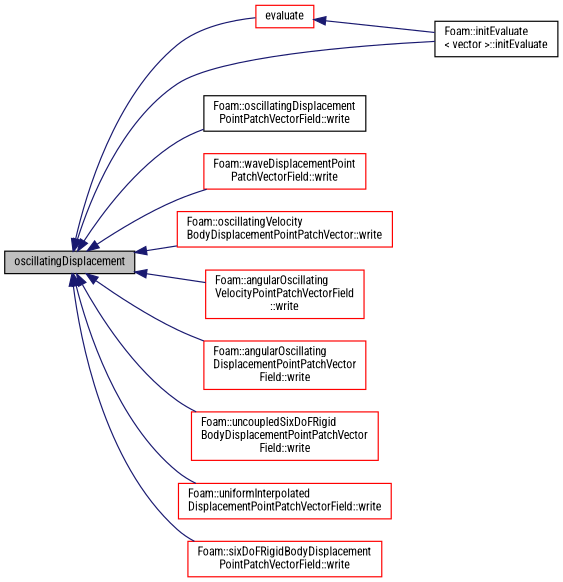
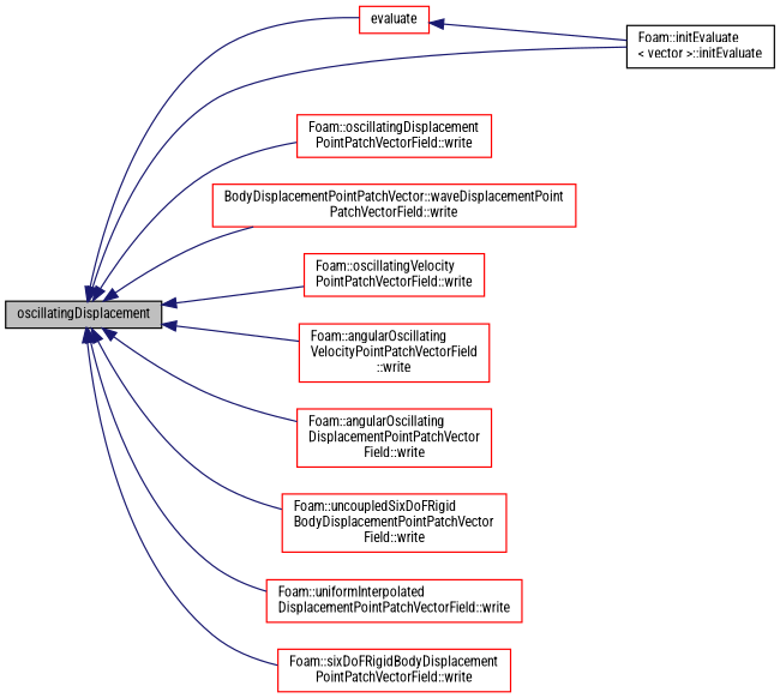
  digraph {
    fontname="Roboto Condensed"
    rankdir=LR
    node [color=red fontname="Roboto Condensed" fontsize=10 shape=record]
    edge [color=midnightblue dir=back fontname="Roboto Condensed" fontsize=10 labelfontname=Helvetica labelfontsize=10 style=solid]
    n1 [color=black fillcolor=grey75 fontcolor=black height=0.2 label=oscillatingDisplacement style=filled width=0.4]
    n2 [height=0.2 label=evaluate width=0.4]
    n3 [color=black height=0.2 label="Foam::initEvaluate\l\< vector \>::initEvaluate" width=0.4]
-   n4 [color=black height=0.2 label="Foam::oscillatingDisplacement\lPointPatchVectorField::write" width=0.4]
-   n5 [height=0.2 label="Foam::waveDisplacementPoint\lPatchVectorField::write" width=0.4]
-   n6 [height=0.2 label="Foam::oscillatingVelocity\lBodyDisplacementPointPatchVector::write" width=0.4]
+   n4 [height=0.2 label="Foam::oscillatingDisplacement\lPointPatchVectorField::write" width=0.4]
+   n5 [height=0.2 label="BodyDisplacementPointPatchVector::waveDisplacementPoint\lPatchVectorField::write" width=0.4]
+   n6 [height=0.2 label="Foam::oscillatingVelocity\lPointPatchVectorField::write" width=0.4]
    n7 [height=0.2 label="Foam::angularOscillating\lVelocityPointPatchVectorField\l::write" width=0.4]
    n8 [height=0.2 label="Foam::angularOscillating\lDisplacementPointPatchVector\lField::write" width=0.4]
    n9 [height=0.2 label="Foam::uncoupledSixDoFRigid\lBodyDisplacementPointPatchVector\lField::write" width=0.4]
    n10 [height=0.2 label="Foam::uniformInterpolated\lDisplacementPointPatchVectorField::write" width=0.4]
    n11 [height=0.2 label="Foam::sixDoFRigidBodyDisplacement\lPointPatchVectorField::write" width=0.4]
    n1 -> n2
    n1 -> n3
    n1 -> n4
    n1 -> n5
    n1 -> n6
    n1 -> n7
    n1 -> n8
    n1 -> n9
    n1 -> n10
    n1 -> n11
    n2 -> n3
  }
